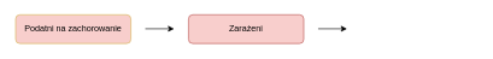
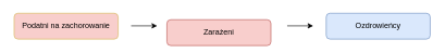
  <mxCell id="0" />
  <mxCell id="1" parent="0" />
  <mxCell id="2" value="Podatni na zachorowanie" style="rounded=1;whiteSpace=wrap;html=1;fillColor=#f8cecc;strokeColor=#d6b656;" vertex="1" parent="1"><mxGeometry x="20" y="20" width="160" height="40" as="geometry" /></mxCell>
  <mxCell id="3" value="" style="endArrow=classic;html=1;" edge="1" parent="1"><mxGeometry width="50" height="50" relative="1" as="geometry"><mxPoint x="200" y="39.5" as="sourcePoint" /><mxPoint x="240" y="39.5" as="targetPoint" /></mxGeometry></mxCell>
- <mxCell id="4" value="Zarażeni" style="rounded=1;whiteSpace=wrap;html=1;fillColor=#f8cecc;strokeColor=#b85450;" vertex="1" parent="1"><mxGeometry x="260" y="20" width="160" height="40" as="geometry" /></mxCell>
+ <mxCell id="4" value="Zarażeni" style="rounded=1;whiteSpace=wrap;html=1;fillColor=#f8cecc;strokeColor=#b85450;" vertex="1" parent="1"><mxGeometry x="255" y="30" width="160" height="40" as="geometry" /></mxCell>
  <mxCell id="5" value="" style="endArrow=classic;html=1;" edge="1" parent="1"><mxGeometry width="50" height="50" relative="1" as="geometry"><mxPoint x="440" y="39.5" as="sourcePoint" /><mxPoint x="480" y="39.5" as="targetPoint" /></mxGeometry></mxCell>
+ <mxCell id="6" value="Ozdrowieńcy" style="rounded=1;whiteSpace=wrap;html=1;fillColor=#dae8fc;strokeColor=#6c8ebf;" vertex="1" parent="1"><mxGeometry x="500" y="20" width="160" height="40" as="geometry" /></mxCell>
